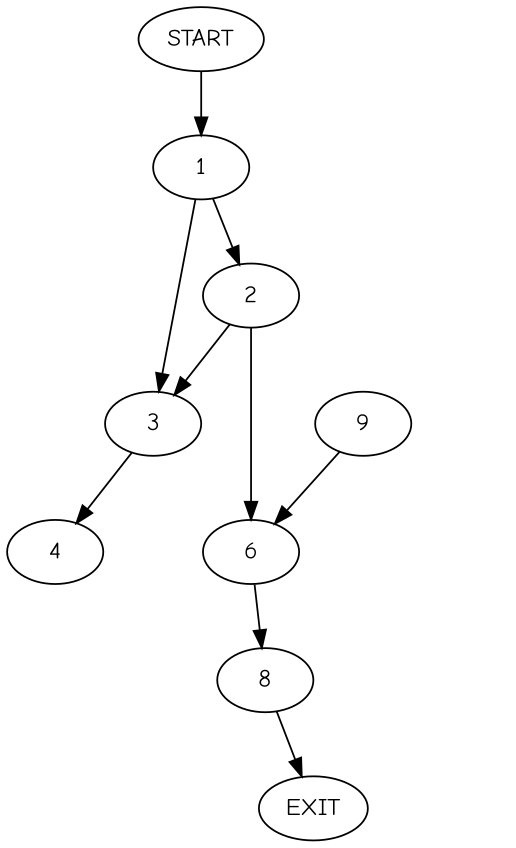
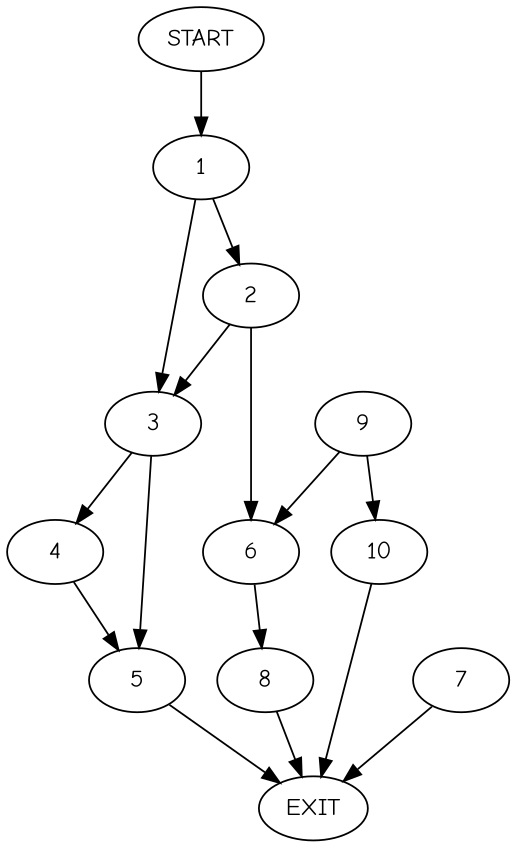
  digraph {
    fontname="Comic Neue"
    node [fontname="Comic Neue"]
    edge [fontname="Comic Neue"]
    n1 [label=START]
    1
    2
    3
    n5 [label=EXIT]
    6
    4
+   5
    8
    9
+   10
+   7
    n1 -> 1
    1 -> 2
    1 -> 3
    2 -> 3
    2 -> 6
    3 -> 4
+   3 -> 5
    6 -> 8
+   4 -> 5
+   5 -> n5
    8 -> n5
    9 -> 6
+   9 -> 10
+   10 -> n5
+   7 -> n5
  }
